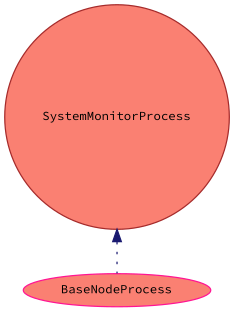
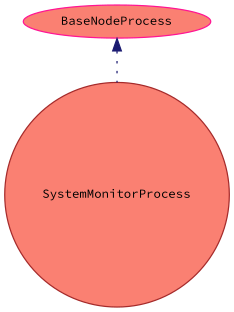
  digraph {
    fontname="Source Code Pro"
    node [fillcolor=salmon fontname="Source Code Pro" fontsize=10 style=filled]
    n1 [color=brown fontcolor=black height=0.2 label=SystemMonitorProcess shape=circle width=0.4]
    n2 [color=deeppink height=0.2 label=BaseNodeProcess shape=ellipse width=0.4]
-   n1 -> n2 [color=midnightblue dir=back fontname="Source Code Pro" fontsize=10 labelfontname=Helvetica labelfontsize=10 style=dotted]
+   n2 -> n1 [color=midnightblue dir=back fontname="Source Code Pro" fontsize=10 labelfontname=Helvetica labelfontsize=10 style=dotted]
  }
